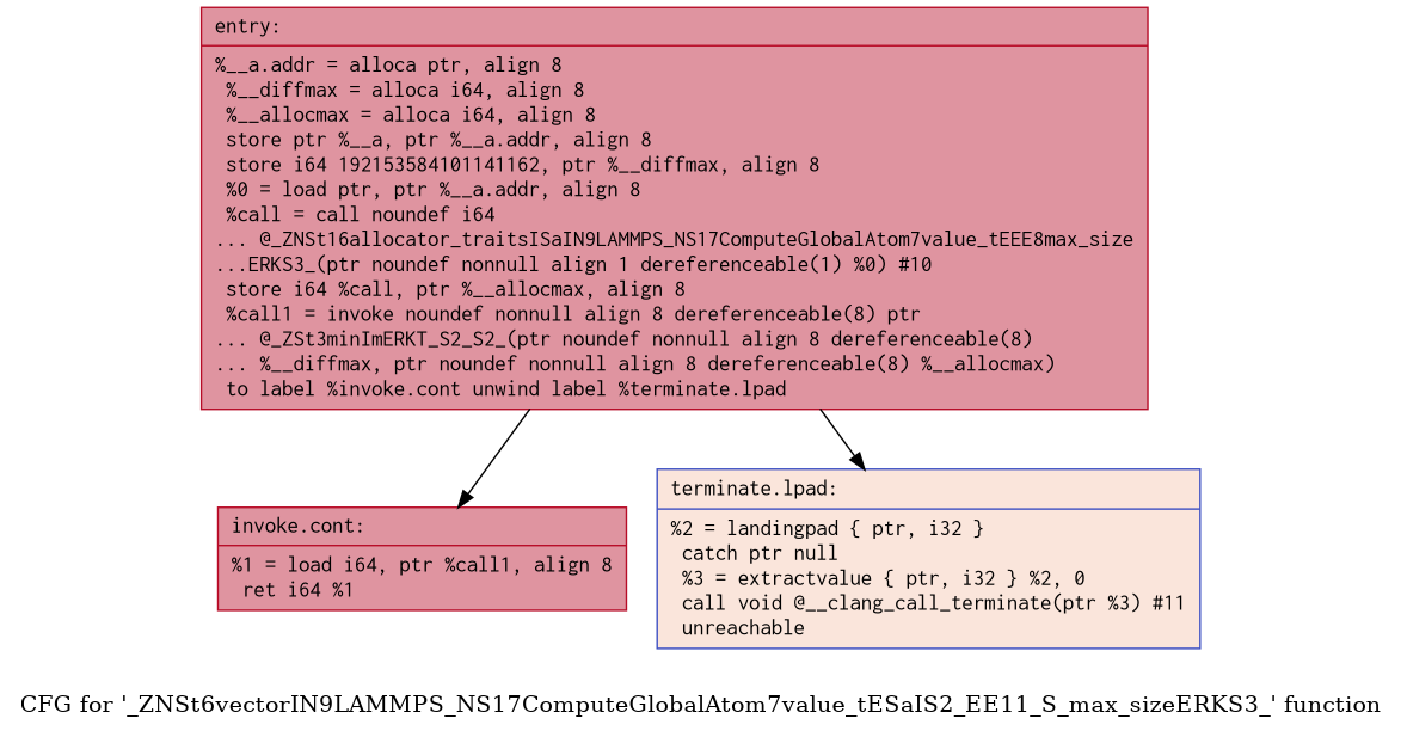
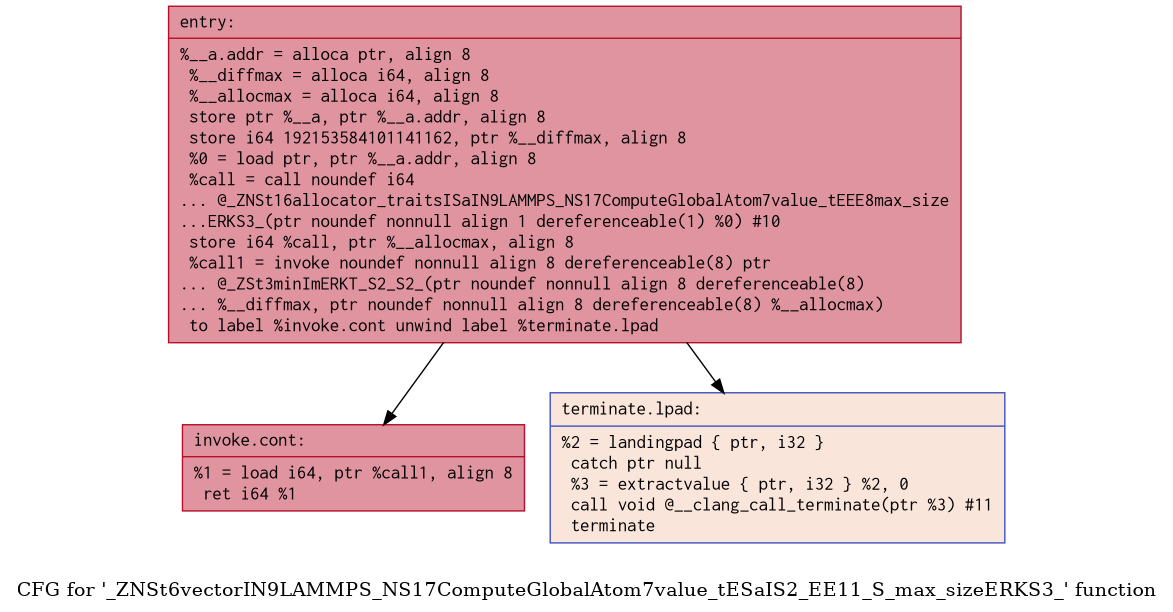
  digraph {
    label="CFG for '_ZNSt6vectorIN9LAMMPS_NS17ComputeGlobalAtom7value_tESaIS2_EE11_S_max_sizeERKS3_' function"
    node [color="#b70d28ff" fillcolor="#b70d2870" fontname=Courier shape=record style=filled]
    n1 [label="{entry:\l|  %__a.addr = alloca ptr, align 8\l  %__diffmax = alloca i64, align 8\l  %__allocmax = alloca i64, align 8\l  store ptr %__a, ptr %__a.addr, align 8\l  store i64 192153584101141162, ptr %__diffmax, align 8\l  %0 = load ptr, ptr %__a.addr, align 8\l  %call = call noundef i64\l... @_ZNSt16allocator_traitsISaIN9LAMMPS_NS17ComputeGlobalAtom7value_tEEE8max_size\l...ERKS3_(ptr noundef nonnull align 1 dereferenceable(1) %0) #10\l  store i64 %call, ptr %__allocmax, align 8\l  %call1 = invoke noundef nonnull align 8 dereferenceable(8) ptr\l... @_ZSt3minImERKT_S2_S2_(ptr noundef nonnull align 8 dereferenceable(8)\l... %__diffmax, ptr noundef nonnull align 8 dereferenceable(8) %__allocmax)\l          to label %invoke.cont unwind label %terminate.lpad\l}"]
    n2 [label="{invoke.cont:\l|  %1 = load i64, ptr %call1, align 8\l  ret i64 %1\l}"]
-   n3 [color="#3d50c3ff" fillcolor="#f4c5ad70" label="{terminate.lpad:\l|  %2 = landingpad \{ ptr, i32 \}\l          catch ptr null\l  %3 = extractvalue \{ ptr, i32 \} %2, 0\l  call void @__clang_call_terminate(ptr %3) #11\l  unreachable\l}"]
+   n3 [color="#3d50c3ff" fillcolor="#f4c5ad70" label="{terminate.lpad:\l|  %2 = landingpad \{ ptr, i32 \}\l          catch ptr null\l  %3 = extractvalue \{ ptr, i32 \} %2, 0\l  call void @__clang_call_terminate(ptr %3) #11\l  terminate\l}"]
    n1 -> n2
    n1 -> n3
  }
